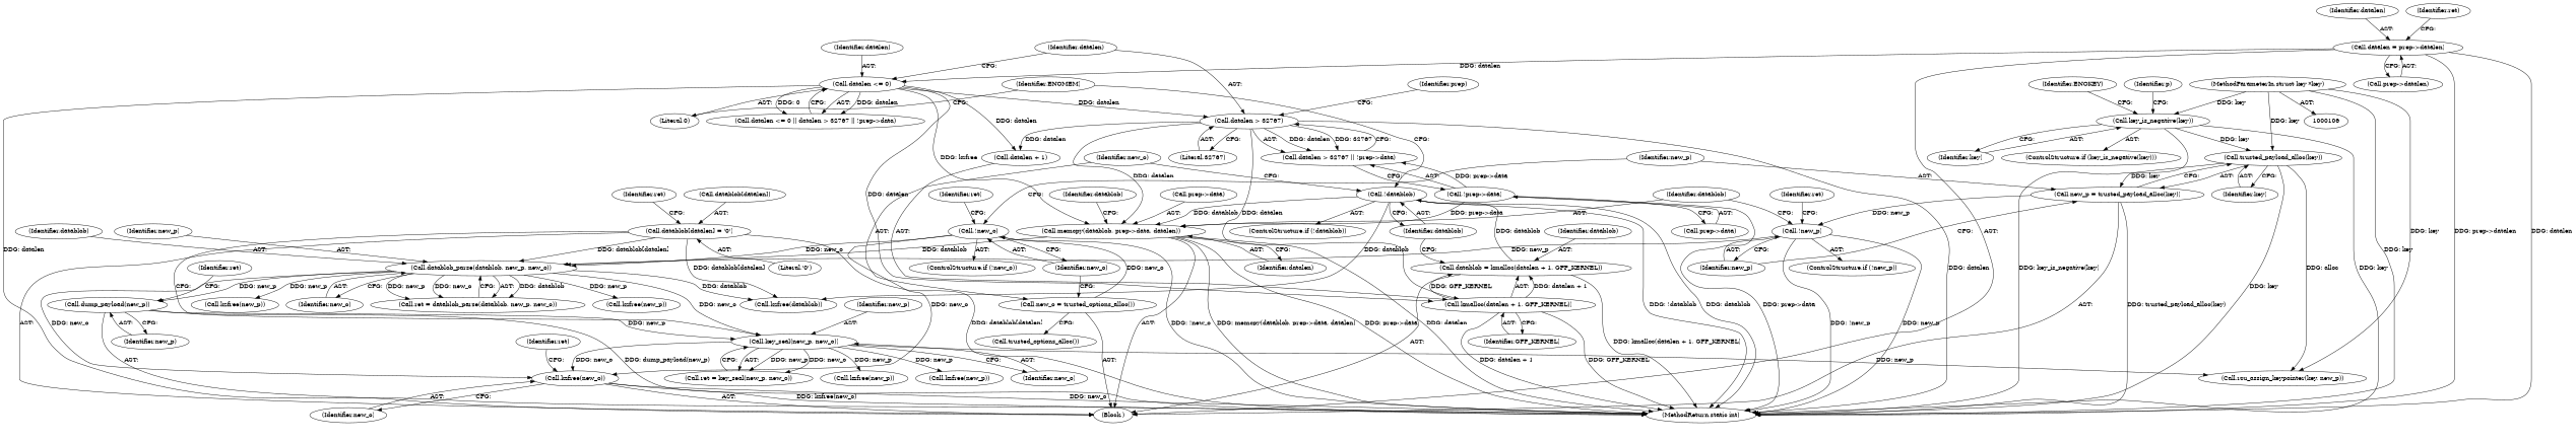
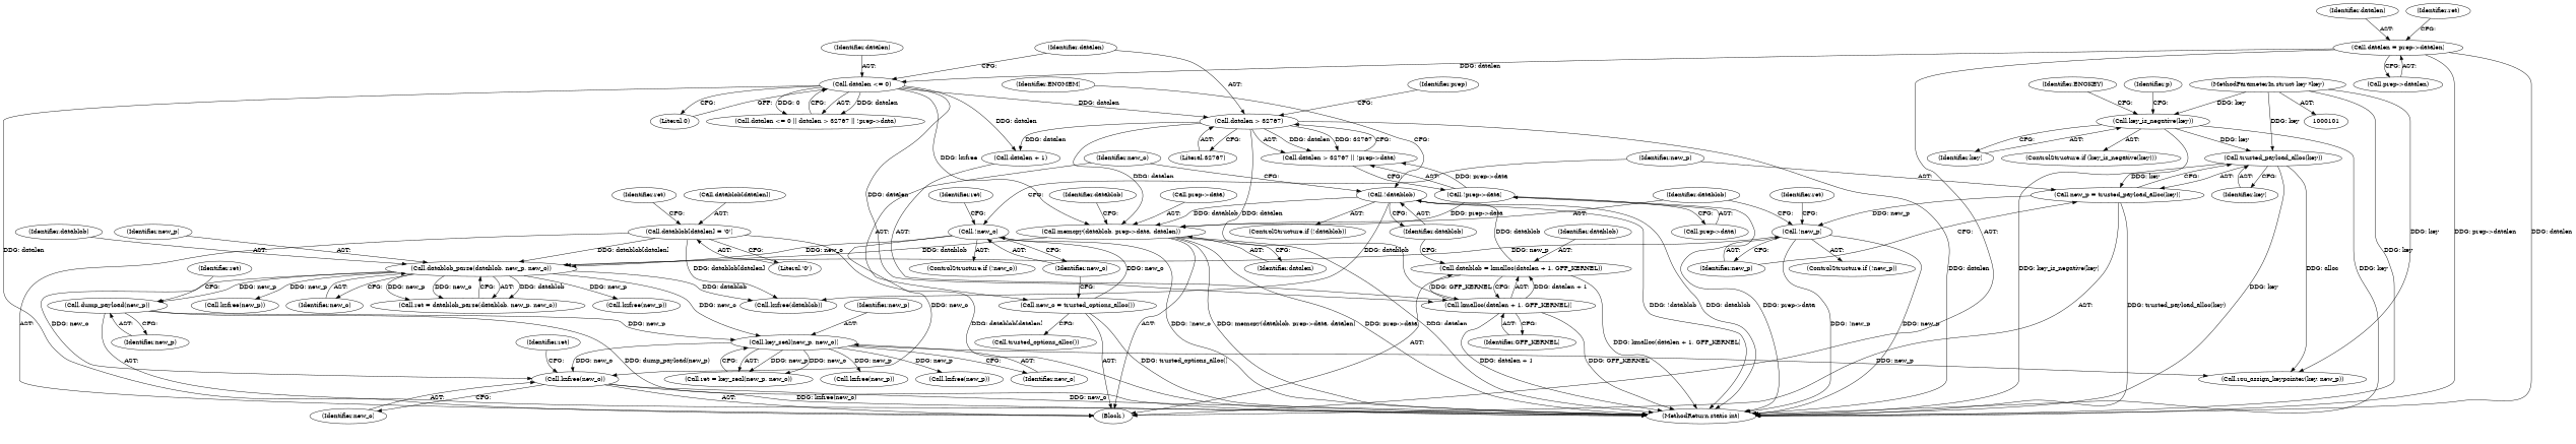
  digraph {
    n1 [label="(Call,kzfree(new_o))"]
    n2 [label="(Block,)"]
    n3 [label="(Identifier,new_o)"]
    n4 [label="(MethodReturn,static int)"]
    n5 [label="(Call,!new_o)"]
    n6 [label="(Call,datablob_parse(datablob, new_p, new_o))"]
    n7 [label="(Identifier,new_o)"]
    n8 [label="(ControlStructure,if (!new_o))"]
    n9 [label="(Call,key_seal(new_p, new_o))"]
    n10 [label="(Call,dump_payload(new_p))"]
    n11 [label="(Call,kzfree(new_p))"]
    n12 [label="(Call,kzfree(datablob))"]
    n13 [label="(Call,kzfree(new_p))"]
    n14 [label="(Identifier,new_o)"]
    n15 [label="(Call,ret = datablob_parse(datablob, new_p, new_o))"]
    n16 [label="(Call,new_o = trusted_options_alloc())"]
    n17 [label="(Call,trusted_options_alloc())"]
    n18 [label="(Call,rcu_assign_keypointer(key, new_p))"]
    n19 [label="(Call,kzfree(new_p))"]
    n20 [label="(Identifier,new_o)"]
    n21 [label="(Call,ret = key_seal(new_p, new_o))"]
    n22 [label="(Call,kzfree(new_p))"]
    n23 [label="(Identifier,new_p)"]
    n24 [label="(Call,datablob[datalen] = '\0')"]
    n25 [label="(Literal,'\0')"]
    n26 [label="(Call,memcpy(datablob, prep->data, datalen))"]
    n27 [label="(Identifier,datalen)"]
    n28 [label="(Call,!datablob)"]
    n29 [label="(ControlStructure,if (!datablob))"]
    n30 [label="(Identifier,datablob)"]
    n31 [label="(Call,datablob = kmalloc(datalen + 1, GFP_KERNEL))"]
    n32 [label="(Call,kmalloc(datalen + 1, GFP_KERNEL))"]
    n33 [label="(Identifier,GFP_KERNEL)"]
    n34 [label="(Call,datalen > 32767)"]
    n35 [label="(Call,datalen > 32767 || !prep->data)"]
    n36 [label="(Call,datalen + 1)"]
    n37 [label="(Literal,32767)"]
    n38 [label="(Call,!prep->data)"]
    n39 [label="(Call,datalen <= 0)"]
    n40 [label="(Literal,0)"]
    n41 [label="(Call,datalen <= 0 || datalen > 32767 || !prep->data)"]
    n42 [label="(Call,datalen = prep->datalen)"]
    n43 [label="(Call,prep->datalen)"]
    n44 [label="(Call,prep->data)"]
    n45 [label="(Call,!new_p)"]
    n46 [label="(ControlStructure,if (!new_p))"]
    n47 [label="(Identifier,new_p)"]
    n48 [label="(Call,new_p = trusted_payload_alloc(key))"]
    n49 [label="(Call,trusted_payload_alloc(key))"]
    n50 [label="(Identifier,key)"]
    n51 [label="(Call,key_is_negative(key))"]
    n52 [label="(Identifier,key)"]
    n53 [label="(ControlStructure,if (key_is_negative(key)))"]
    n54 [label="(MethodParameterIn,struct key *key)"]
-   1000101 [label=1000106]
+   1000101
    n56 [label="(Identifier,ret)"]
    n57 [label="(Identifier,datablob)"]
    n58 [label="(Identifier,prep)"]
    n59 [label="(Identifier,datalen)"]
    n60 [label="(Identifier,p)"]
    n61 [label="(Identifier,new_p)"]
    n62 [label="(Identifier,ret)"]
    n63 [label="(Identifier,ENOKEY)"]
    n64 [label="(Identifier,new_o)"]
    n65 [label="(Identifier,ret)"]
    n66 [label="(Identifier,datalen)"]
    n67 [label="(Call,prep->data)"]
    n68 [label="(Identifier,new_p)"]
    n69 [label="(Identifier,datablob)"]
    n70 [label="(Identifier,datablob)"]
    n71 [label="(Identifier,datalen)"]
    n72 [label="(Identifier,new_p)"]
    n73 [label="(Identifier,datablob)"]
    n74 [label="(Identifier,ret)"]
    n75 [label="(Identifier,ret)"]
    n76 [label="(Call,datablob[datalen])"]
    n77 [label="(Identifier,ENOMEM)"]
    n78 [label="(Identifier,ret)"]
    n1 -> n2 [label="AST: "]
    n1 -> n3 [label="CFG: "]
    n1 -> n4 [label="DDG: kzfree(new_o)"]
    n1 -> n4 [label="DDG: new_o"]
    n3 -> n1 [label="AST: "]
    n5 -> n1 [label="DDG: new_o"]
    n5 -> n4 [label="DDG: !new_o"]
    n5 -> n6 [label="DDG: new_o"]
    n5 -> n7 [label="CFG: "]
    n5 -> n8 [label="AST: "]
    n6 -> n1 [label="DDG: new_o"]
    n6 -> n9 [label="DDG: new_o"]
    n6 -> n10 [label="DDG: new_p"]
    n6 -> n11 [label="DDG: new_p"]
    n6 -> n12 [label="DDG: datablob"]
    n6 -> n13 [label="DDG: new_p"]
    n6 -> n14 [label="CFG: "]
    n6 -> n15 [label="AST: "]
    n6 -> n15 [label="DDG: datablob"]
    n6 -> n15 [label="DDG: new_p"]
    n6 -> n15 [label="DDG: new_o"]
    n7 -> n5 [label="AST: "]
    n7 -> n16 [label="CFG: "]
    n9 -> n1 [label="DDG: new_o"]
    n9 -> n18 [label="DDG: new_p"]
    n9 -> n19 [label="DDG: new_p"]
    n9 -> n20 [label="CFG: "]
    n9 -> n21 [label="AST: "]
    n9 -> n21 [label="DDG: new_p"]
    n9 -> n21 [label="DDG: new_o"]
    n9 -> n22 [label="DDG: new_p"]
    n10 -> n2 [label="AST: "]
    n10 -> n4 [label="DDG: dump_payload(new_p)"]
    n10 -> n9 [label="DDG: new_p"]
    n10 -> n23 [label="CFG: "]
    n14 -> n6 [label="AST: "]
    n15 -> n6 [label="CFG: "]
    n16 -> n2 [label="AST: "]
+   n16 -> n4 [label="DDG: trusted_options_alloc()"]
    n16 -> n5 [label="DDG: new_o"]
    n16 -> n17 [label="CFG: "]
    n20 -> n9 [label="AST: "]
    n21 -> n9 [label="CFG: "]
    n23 -> n10 [label="AST: "]
    n24 -> n2 [label="AST: "]
    n24 -> n4 [label="DDG: datablob[datalen]"]
    n24 -> n6 [label="DDG: datablob[datalen]"]
    n24 -> n12 [label="DDG: datablob[datalen]"]
-   n24 -> n9 [label="CFG: "]
+   n24 -> n25 [label="CFG: "]
    n25 -> n24 [label="AST: "]
    n26 -> n2 [label="AST: "]
    n26 -> n4 [label="DDG: datalen"]
    n26 -> n4 [label="DDG: memcpy(datablob, prep->data, datalen)"]
    n26 -> n4 [label="DDG: prep->data"]
    n26 -> n6 [label="DDG: datablob"]
    n26 -> n27 [label="CFG: "]
    n27 -> n26 [label="AST: "]
    n28 -> n4 [label="DDG: !datablob"]
    n28 -> n4 [label="DDG: datablob"]
    n28 -> n12 [label="DDG: datablob"]
    n28 -> n26 [label="DDG: datablob"]
    n28 -> n29 [label="AST: "]
    n28 -> n30 [label="CFG: "]
    n30 -> n28 [label="AST: "]
    n30 -> n31 [label="CFG: "]
    n31 -> n2 [label="AST: "]
    n31 -> n4 [label="DDG: kmalloc(datalen + 1, GFP_KERNEL)"]
    n31 -> n28 [label="DDG: datablob"]
+   n31 -> n32 [label="CFG: "]
    n32 -> n4 [label="DDG: GFP_KERNEL"]
    n32 -> n4 [label="DDG: datalen + 1"]
    n32 -> n31 [label="AST: "]
    n32 -> n31 [label="DDG: datalen + 1"]
    n32 -> n31 [label="DDG: GFP_KERNEL"]
    n32 -> n33 [label="CFG: "]
    n33 -> n32 [label="AST: "]
    n34 -> n4 [label="DDG: datalen"]
    n34 -> n26 [label="DDG: datalen"]
    n34 -> n32 [label="DDG: datalen"]
    n34 -> n35 [label="AST: "]
    n34 -> n35 [label="DDG: datalen"]
    n34 -> n35 [label="DDG: 32767"]
    n34 -> n36 [label="DDG: datalen"]
    n34 -> n37 [label="CFG: "]
    n35 -> n34 [label="CFG: "]
    n35 -> n38 [label="CFG: "]
    n36 -> n32 [label="AST: "]
    n37 -> n34 [label="AST: "]
    n38 -> n4 [label="DDG: prep->data"]
    n38 -> n26 [label="DDG: prep->data"]
    n38 -> n35 [label="AST: "]
    n38 -> n35 [label="DDG: prep->data"]
    n38 -> n44 [label="CFG: "]
    n39 -> n4 [label="DDG: datalen"]
    n39 -> n26 [label="DDG: kzfree"]
    n39 -> n32 [label="DDG: datalen"]
    n39 -> n34 [label="DDG: datalen"]
    n39 -> n36 [label="DDG: datalen"]
-   n77 -> n40 [label="CFG: "]
+   n39 -> n40 [label="CFG: "]
    n39 -> n41 [label="AST: "]
    n39 -> n41 [label="DDG: datalen"]
    n39 -> n41 [label="DDG: 0"]
-   n40 -> n39 [label="AST: "]
+   n40 -> n39 [label="GFP: "]
    n41 -> n39 [label="CFG: "]
    n42 -> n2 [label="AST: "]
    n42 -> n4 [label="DDG: datalen"]
    n42 -> n4 [label="DDG: prep->datalen"]
    n42 -> n39 [label="DDG: datalen"]
    n42 -> n43 [label="CFG: "]
    n43 -> n42 [label="AST: "]
    n44 -> n38 [label="AST: "]
    n45 -> n4 [label="DDG: !new_p"]
    n45 -> n4 [label="DDG: new_p"]
    n45 -> n6 [label="DDG: new_p"]
    n45 -> n46 [label="AST: "]
    n45 -> n47 [label="CFG: "]
    n47 -> n45 [label="AST: "]
    n47 -> n48 [label="CFG: "]
    n48 -> n2 [label="AST: "]
    n48 -> n4 [label="DDG: trusted_payload_alloc(key)"]
    n48 -> n45 [label="DDG: new_p"]
    n48 -> n49 [label="CFG: "]
    n49 -> n4 [label="DDG: key"]
    n49 -> n18 [label="DDG: alloc"]
    n49 -> n48 [label="AST: "]
    n49 -> n48 [label="DDG: key"]
    n49 -> n50 [label="CFG: "]
    n50 -> n49 [label="AST: "]
    n51 -> n4 [label="DDG: key"]
    n51 -> n4 [label="DDG: key_is_negative(key)"]
    n51 -> n49 [label="DDG: key"]
    n51 -> n52 [label="CFG: "]
    n51 -> n53 [label="AST: "]
    n52 -> n51 [label="AST: "]
    n54 -> n4 [label="DDG: key"]
    n54 -> n18 [label="DDG: key"]
    n54 -> n49 [label="DDG: key"]
    n54 -> n51 [label="DDG: key"]
    n54 -> 1000101 [label="AST: "]
    n56 -> n24 [label="CFG: "]
    n57 -> n26 [label="CFG: "]
    n58 -> n34 [label="CFG: "]
    n59 -> n42 [label="AST: "]
    n60 -> n51 [label="CFG: "]
    n61 -> n6 [label="AST: "]
    n62 -> n5 [label="CFG: "]
    n63 -> n51 [label="CFG: "]
    n64 -> n16 [label="AST: "]
    n64 -> n28 [label="CFG: "]
    n65 -> n1 [label="CFG: "]
    n66 -> n39 [label="AST: "]
    n67 -> n26 [label="AST: "]
    n68 -> n9 [label="AST: "]
    n69 -> n26 [label="AST: "]
    n69 -> n45 [label="CFG: "]
    n70 -> n6 [label="AST: "]
    n71 -> n34 [label="AST: "]
    n71 -> n39 [label="CFG: "]
    n72 -> n5 [label="CFG: "]
    n72 -> n48 [label="AST: "]
    n73 -> n31 [label="AST: "]
    n74 -> n42 [label="CFG: "]
    n75 -> n10 [label="CFG: "]
    n76 -> n24 [label="AST: "]
    n77 -> n28 [label="CFG: "]
    n78 -> n45 [label="CFG: "]
  }
